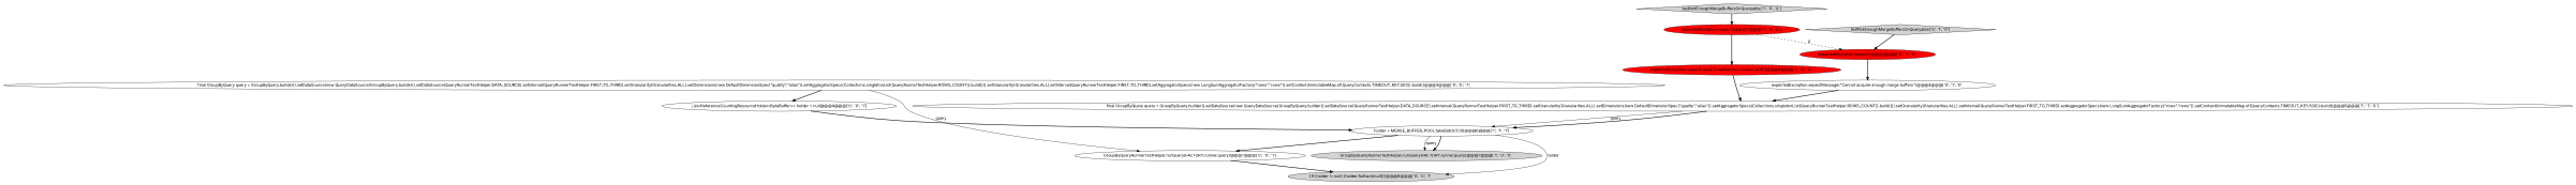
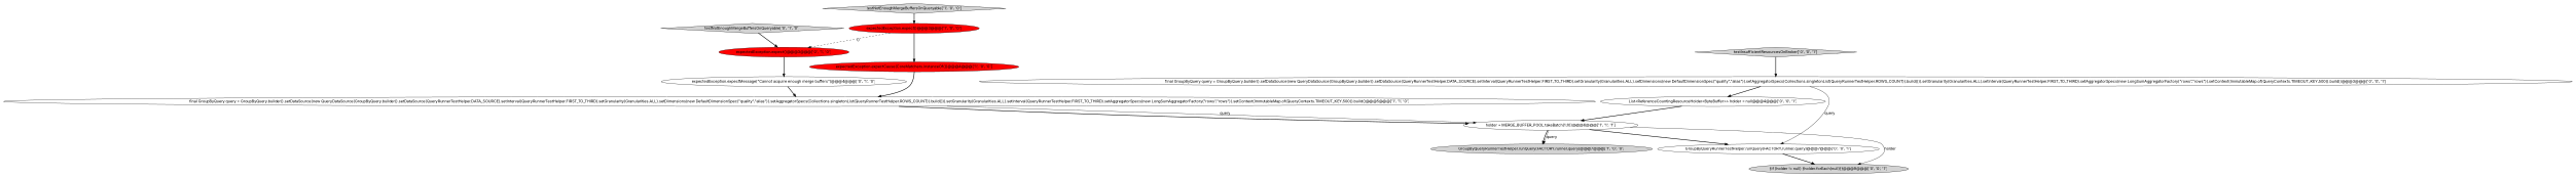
  digraph {
    fontname=Inter
    node [fillcolor=white shape=ellipse style=filled fontname=Inter]
    edge [style=bold fontname=Inter]
    n1 [label="GroupByQueryRunnerTestHelper.runQuery(FACTORY,runner,query)@@@7@@@['0', '0', '1']"]
    n2 [fillcolor=lightgray label="{if (holder != null) {holder.forEach(null)}}@@@9@@@['0', '0', '1']"]
    n3 [label="final GroupByQuery query = GroupByQuery.builder().setDataSource(new QueryDataSource(GroupByQuery.builder().setDataSource(QueryRunnerTestHelper.DATA_SOURCE).setInterval(QueryRunnerTestHelper.FIRST_TO_THIRD).setGranularity(Granularities.ALL).setDimensions(new DefaultDimensionSpec(\"quality\",\"alias\")).setAggregatorSpecs(Collections.singletonList(QueryRunnerTestHelper.ROWS_COUNT)).build())).setGranularity(Granularities.ALL).setInterval(QueryRunnerTestHelper.FIRST_TO_THIRD).setAggregatorSpecs(new LongSumAggregatorFactory(\"rows\",\"rows\")).setContext(ImmutableMap.of(QueryContexts.TIMEOUT_KEY,500)).build()@@@3@@@['0', '0', '1']"]
    n4 [label="List<ReferenceCountingResourceHolder<ByteBuffer>> holder = null@@@4@@@['0', '0', '1']"]
    n5 [label="holder = MERGE_BUFFER_POOL.takeBatch(1,10)@@@6@@@['1', '1', '1']"]
    n6 [fillcolor=lightgray label="GroupByQueryRunnerTestHelper.runQuery(FACTORY,runner,query)@@@7@@@['1', '0', '0']"]
    n7 [fillcolor=red label="expectedException.expect()@@@3@@@['0', '1', '0']"]
    n8 [label="expectedException.expectMessage(\"Cannot acquire enough merge buffers\")@@@4@@@['0', '1', '0']"]
    n9 [fillcolor=lightgray label="testNotEnoughMergeBuffersOnQueryable['1', '0', '0']" shape=diamond]
    n10 [fillcolor=red label="expectedException.expect()@@@3@@@['1', '0', '0']"]
    n11 [label="final GroupByQuery query = GroupByQuery.builder().setDataSource(new QueryDataSource(GroupByQuery.builder().setDataSource(QueryRunnerTestHelper.DATA_SOURCE).setInterval(QueryRunnerTestHelper.FIRST_TO_THIRD).setGranularity(Granularities.ALL).setDimensions(new DefaultDimensionSpec(\"quality\",\"alias\")).setAggregatorSpecs(Collections.singletonList(QueryRunnerTestHelper.ROWS_COUNT)).build())).setGranularity(Granularities.ALL).setInterval(QueryRunnerTestHelper.FIRST_TO_THIRD).setAggregatorSpecs(new LongSumAggregatorFactory(\"rows\",\"rows\")).setContext(ImmutableMap.of(QueryContexts.TIMEOUT_KEY,500)).build()@@@5@@@['1', '1', '0']"]
+   n12 [fillcolor=lightgray label="testInsufficientResourcesOnBroker['0', '0', '1']" shape=diamond]
    n13 [fillcolor=red label="expectedException.expectCause(CoreMatchers.instanceOf())@@@4@@@['1', '0', '0']"]
    n14 [fillcolor=lightgray label="testNotEnoughMergeBuffersOnQueryable['0', '1', '0']" shape=diamond]
    n1 -> n2
    n3 -> n1 [label=query style=solid]
    n3 -> n4
    n4 -> n5
    n5 -> n1
    n5 -> n2 [label=holder style=solid]
    n5 -> n6
    n5 -> n6 [label=query style=solid]
    n7 -> n8
    n8 -> n11
    n9 -> n10
    n10 -> n7 [label=0 style=dashed]
    n10 -> n13
    n11 -> n5 [label=query style=solid]
    n11 -> n5
+   n12 -> n3
    n13 -> n11
    n14 -> n7
  }
